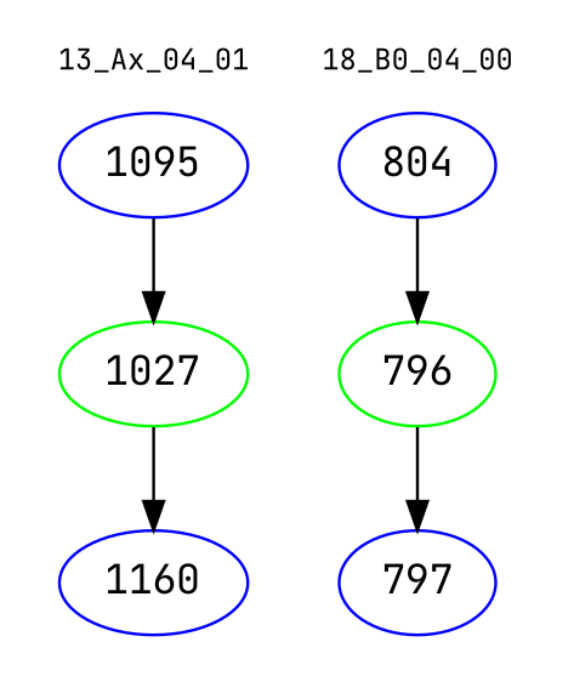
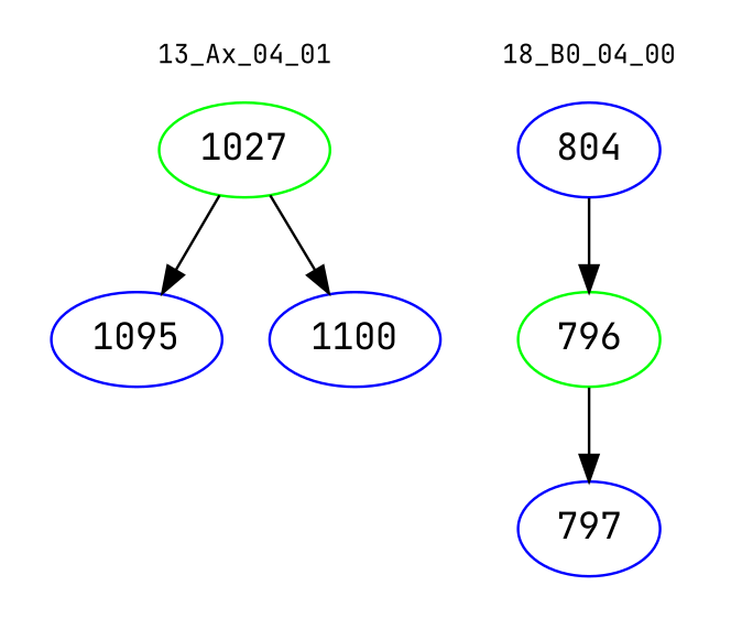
  digraph {
    fontname="JetBrains Mono"
    node [color=blue fontname="JetBrains Mono"]
    edge [color=black fontname="JetBrains Mono"]
    n1 [label=1095]
    n2 [color=green label=1027]
-   n3 [label=1160]
+   n3 [label=1100]
    n4 [label=804]
    n5 [color=green label=796]
    n6 [label=797]
    subgraph cluster_1 {
      color=white
      fontsize=10
      label="13_Ax_04_01"
      n1
      n2
      n3
    }
    subgraph cluster_2 {
      color=white
      fontsize=10
      label="18_B0_04_00"
      n4
      n5
      n6
    }
-   n1 -> n2
+   n2 -> n1
    n2 -> n3
    n4 -> n5
    n5 -> n6
  }
